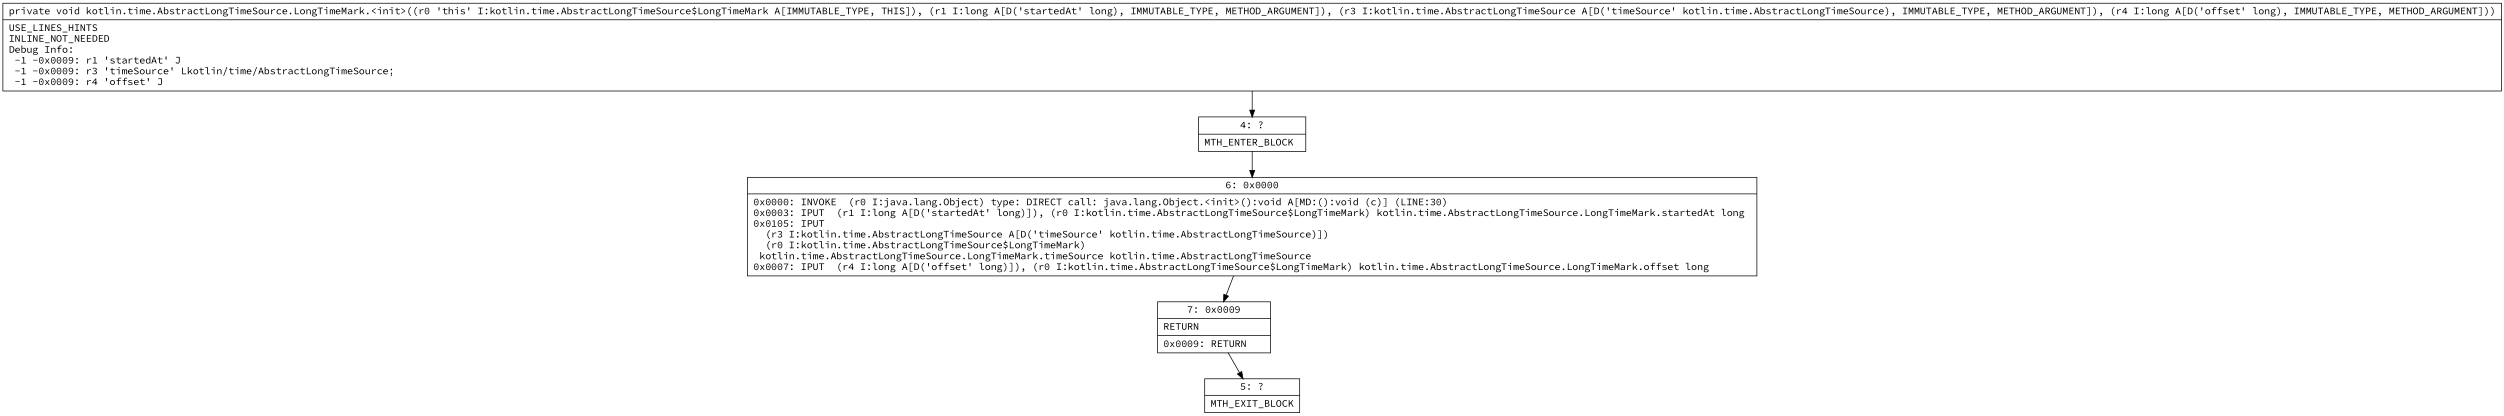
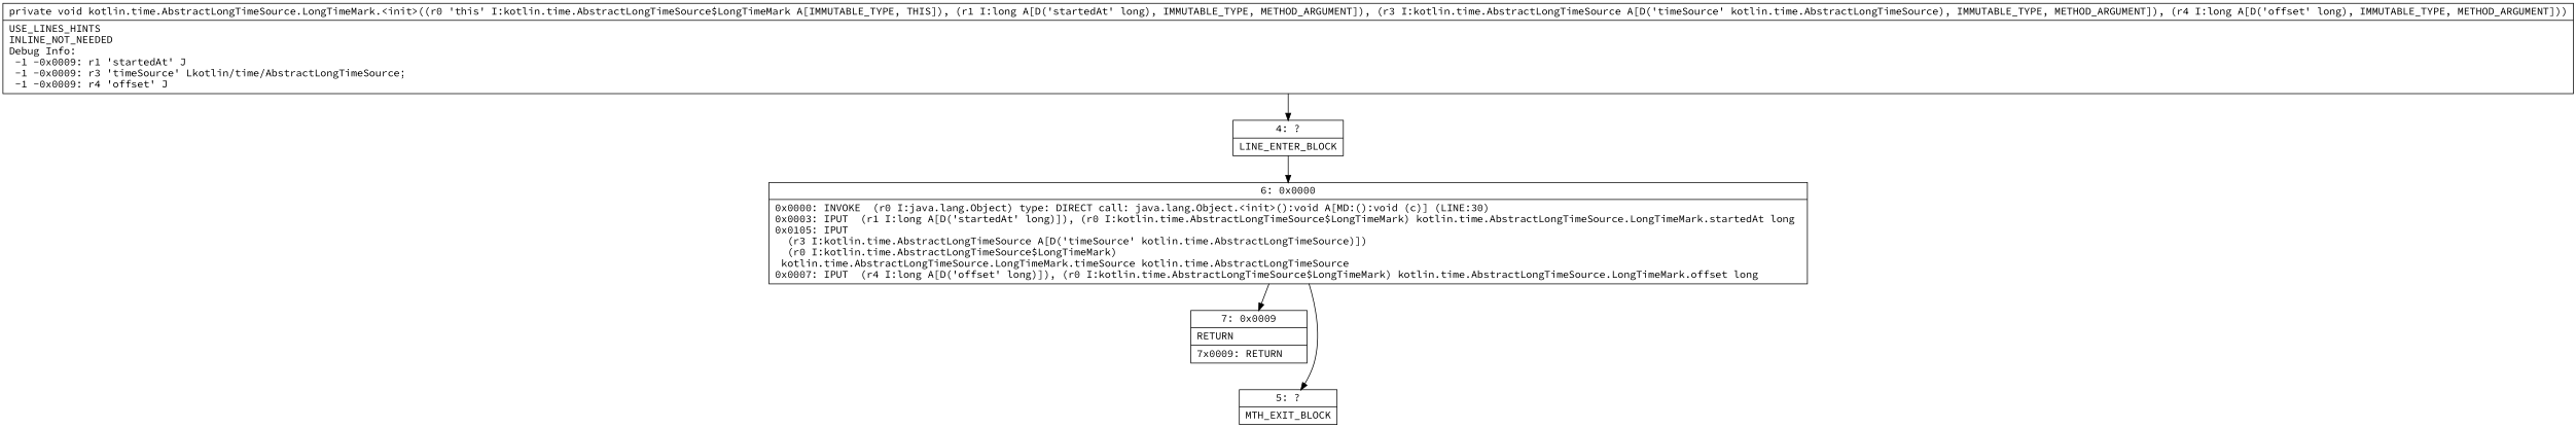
  digraph {
    fontname="Source Code Pro"
    node [fontname="Source Code Pro" shape=record]
    edge [fontname="Source Code Pro"]
-   n1 [label="{4\:\ ?|MTH_ENTER_BLOCK\l}"]
+   n1 [label="{4\:\ ?|LINE_ENTER_BLOCK\l}"]
    n2 [label="{6\:\ 0x0000|0x0000: INVOKE  (r0 I:java.lang.Object) type: DIRECT call: java.lang.Object.\<init\>():void A[MD:():void (c)] (LINE:30)\l0x0003: IPUT  (r1 I:long A[D('startedAt' long)]), (r0 I:kotlin.time.AbstractLongTimeSource$LongTimeMark) kotlin.time.AbstractLongTimeSource.LongTimeMark.startedAt long \l0x0105: IPUT  \l  (r3 I:kotlin.time.AbstractLongTimeSource A[D('timeSource' kotlin.time.AbstractLongTimeSource)])\l  (r0 I:kotlin.time.AbstractLongTimeSource$LongTimeMark)\l kotlin.time.AbstractLongTimeSource.LongTimeMark.timeSource kotlin.time.AbstractLongTimeSource \l0x0007: IPUT  (r4 I:long A[D('offset' long)]), (r0 I:kotlin.time.AbstractLongTimeSource$LongTimeMark) kotlin.time.AbstractLongTimeSource.LongTimeMark.offset long \l}"]
-   n3 [label="{7\:\ 0x0009|RETURN\l|0x0009: RETURN   \l}"]
+   n3 [label="{7\:\ 0x0009|RETURN\l|7x0009: RETURN   \l}"]
    n4 [label="{5\:\ ?|MTH_EXIT_BLOCK\l}"]
    n5 [label="{private void kotlin.time.AbstractLongTimeSource.LongTimeMark.\<init\>((r0 'this' I:kotlin.time.AbstractLongTimeSource$LongTimeMark A[IMMUTABLE_TYPE, THIS]), (r1 I:long A[D('startedAt' long), IMMUTABLE_TYPE, METHOD_ARGUMENT]), (r3 I:kotlin.time.AbstractLongTimeSource A[D('timeSource' kotlin.time.AbstractLongTimeSource), IMMUTABLE_TYPE, METHOD_ARGUMENT]), (r4 I:long A[D('offset' long), IMMUTABLE_TYPE, METHOD_ARGUMENT]))  | USE_LINES_HINTS\lINLINE_NOT_NEEDED\lDebug Info:\l  \-1 \-0x0009: r1 'startedAt' J\l  \-1 \-0x0009: r3 'timeSource' Lkotlin\/time\/AbstractLongTimeSource;\l  \-1 \-0x0009: r4 'offset' J\l}"]
    n1 -> n2
    n2 -> n3
-   n3 -> n4
+   n2 -> n4
    n5 -> n1
  }
